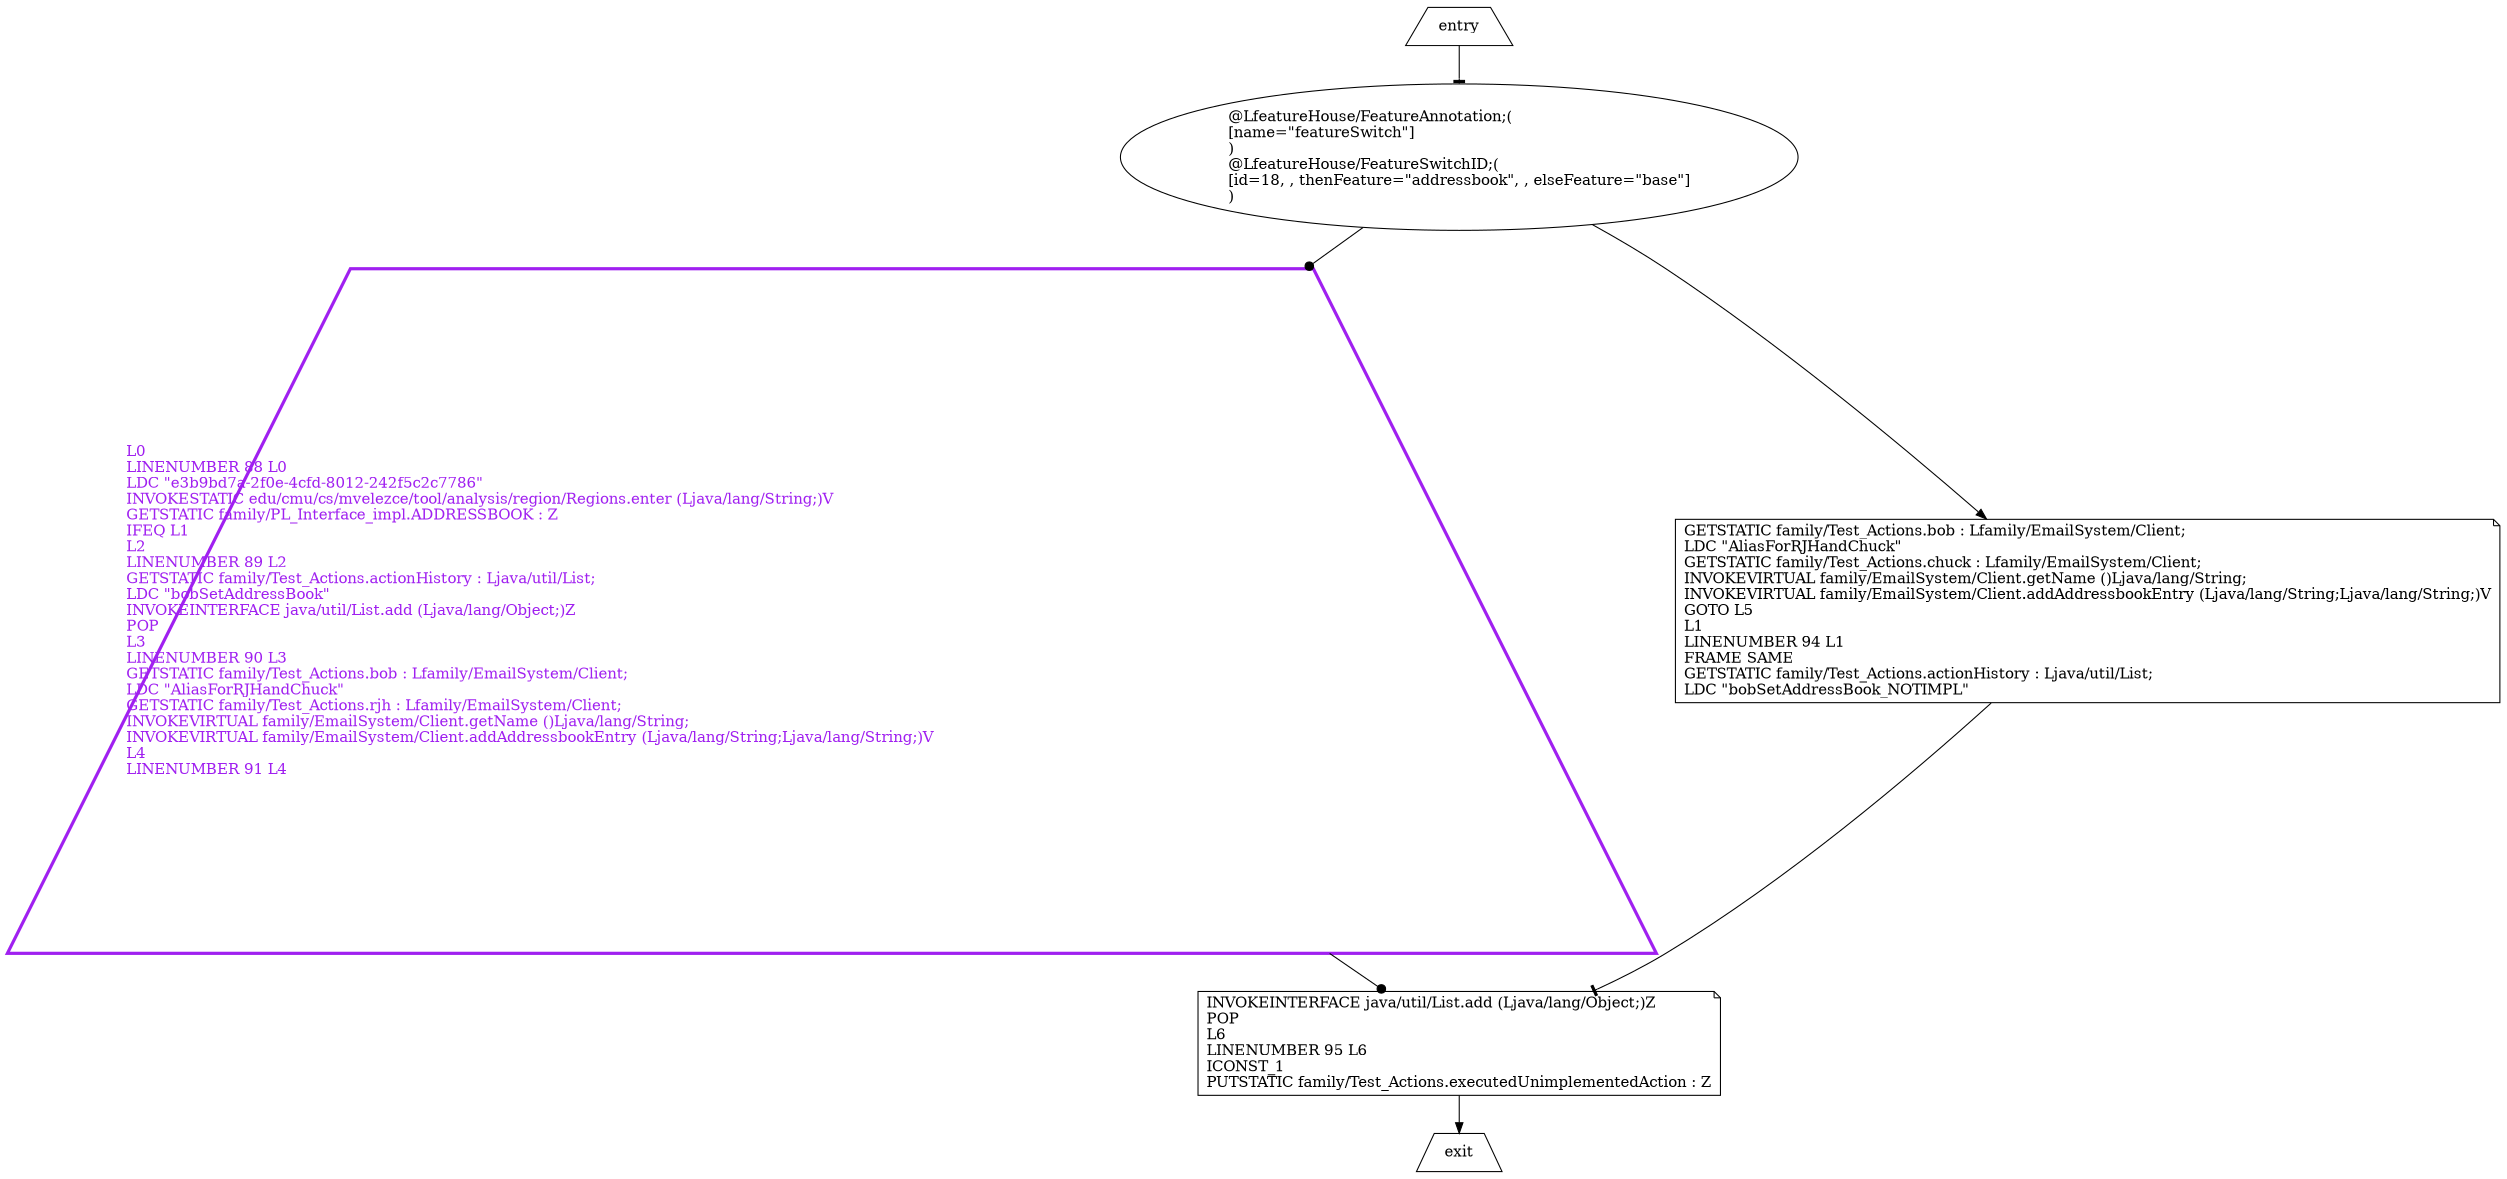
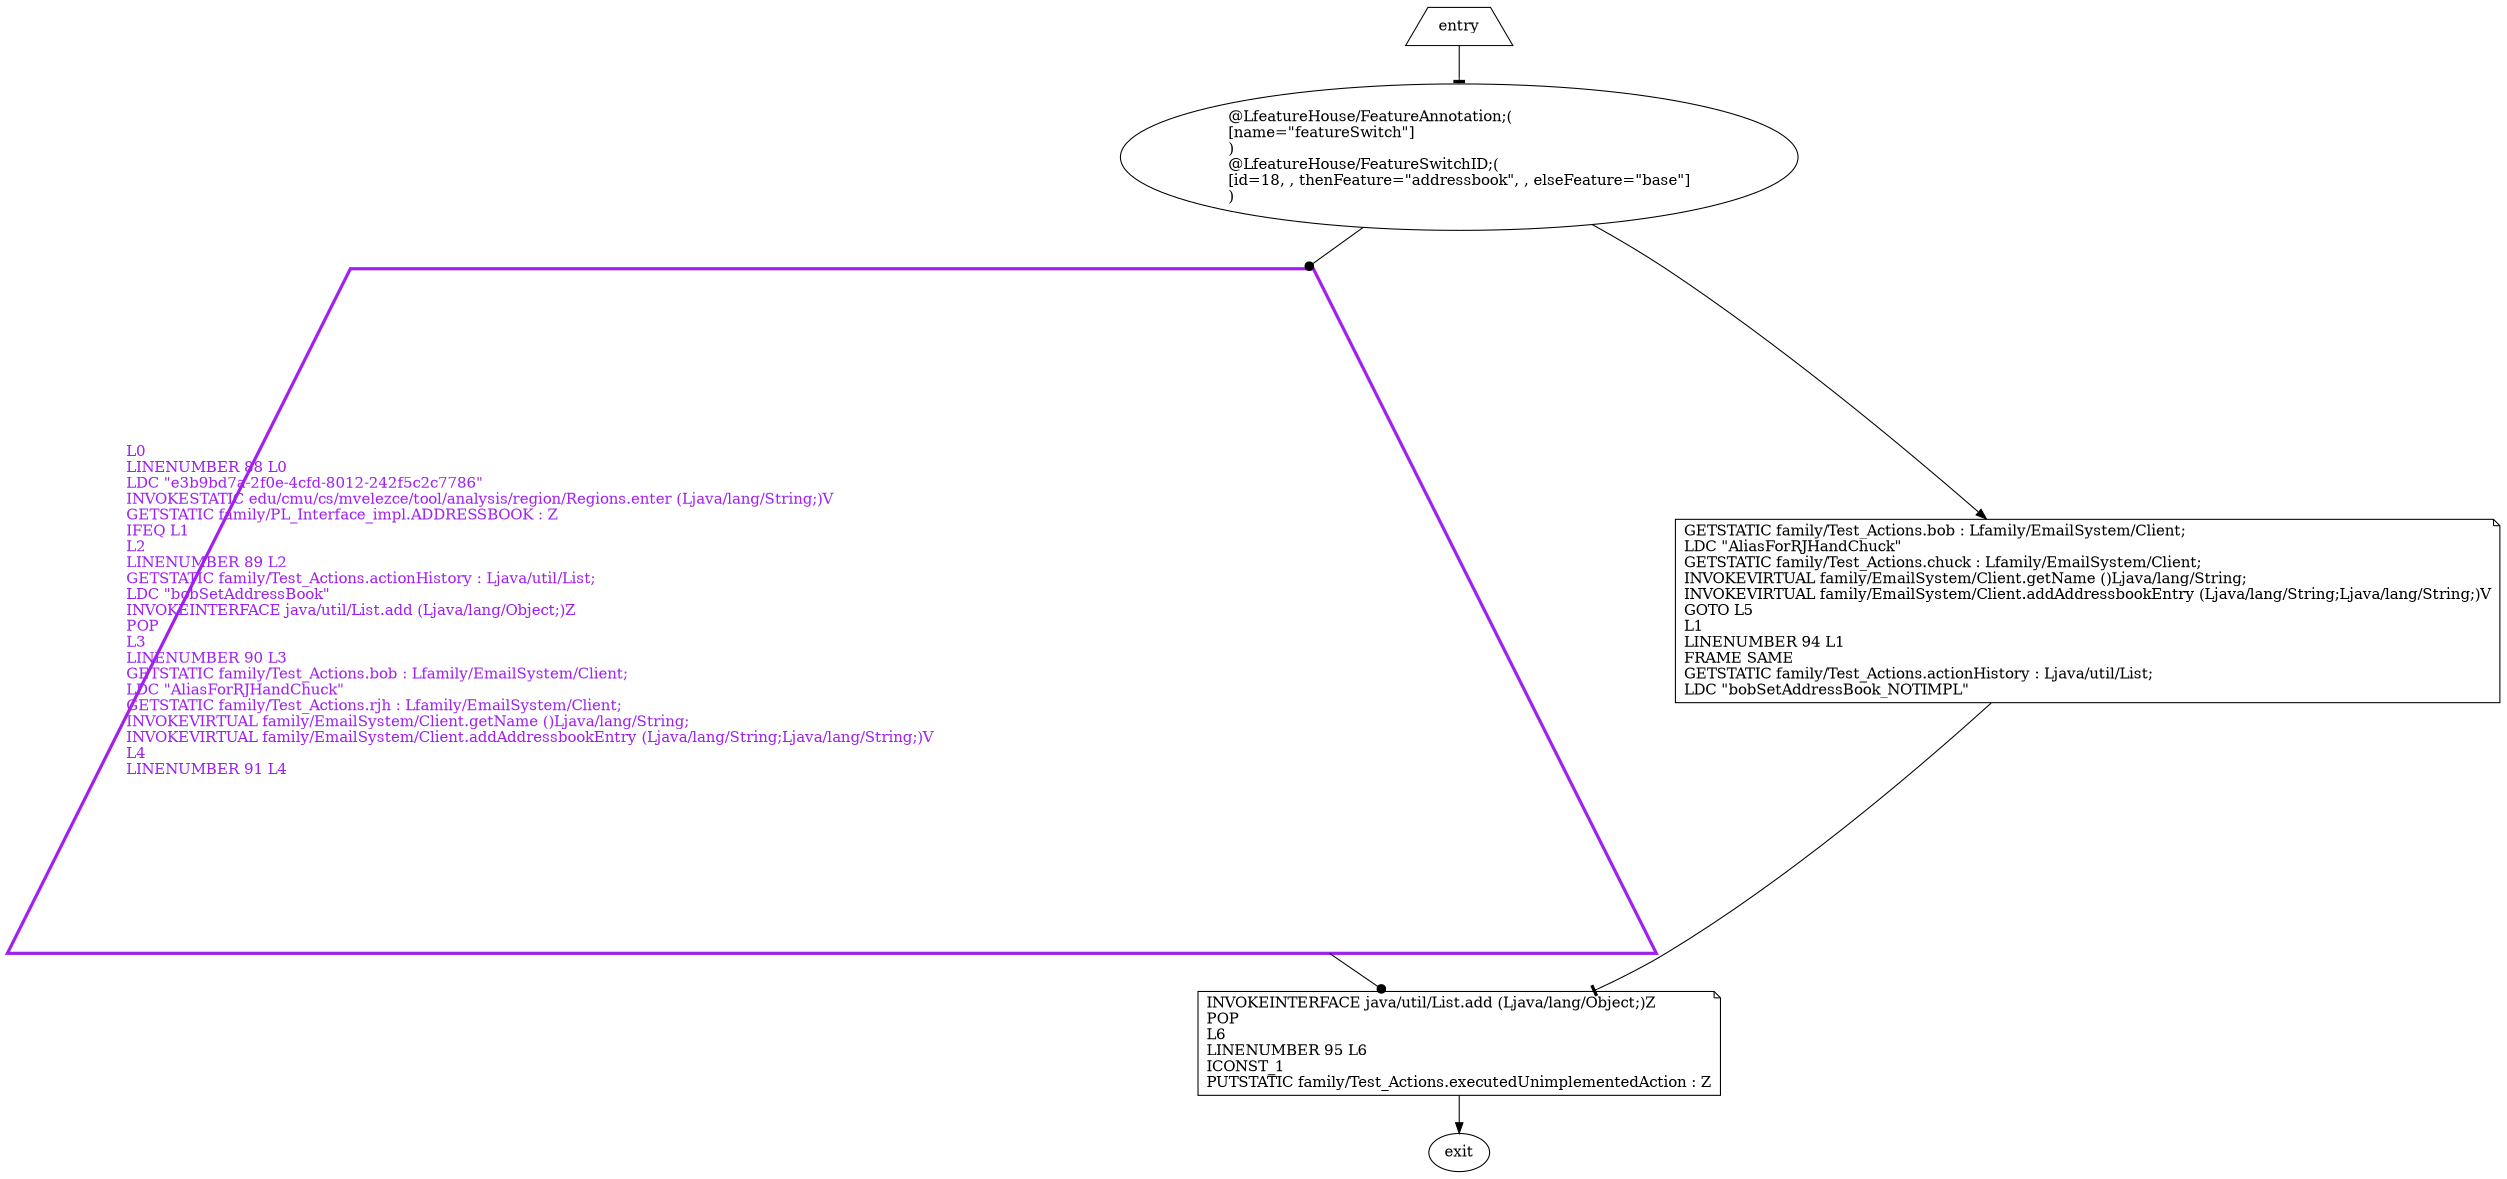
  digraph {
    node [shape=trapezium]
    edge [arrowhead=dot]
    n1 [color=purple fontcolor=purple label="L0\lLINENUMBER 88 L0\lLDC \"e3b9bd7a-2f0e-4cfd-8012-242f5c2c7786\"\lINVOKESTATIC edu/cmu/cs/mvelezce/tool/analysis/region/Regions.enter (Ljava/lang/String;)V\lGETSTATIC family/PL_Interface_impl.ADDRESSBOOK : Z\lIFEQ L1\lL2\lLINENUMBER 89 L2\lGETSTATIC family/Test_Actions.actionHistory : Ljava/util/List;\lLDC \"bobSetAddressBook\"\lINVOKEINTERFACE java/util/List.add (Ljava/lang/Object;)Z\lPOP\lL3\lLINENUMBER 90 L3\lGETSTATIC family/Test_Actions.bob : Lfamily/EmailSystem/Client;\lLDC \"AliasForRJHandChuck\"\lGETSTATIC family/Test_Actions.rjh : Lfamily/EmailSystem/Client;\lINVOKEVIRTUAL family/EmailSystem/Client.getName ()Ljava/lang/String;\lINVOKEVIRTUAL family/EmailSystem/Client.addAddressbookEntry (Ljava/lang/String;Ljava/lang/String;)V\lL4\lLINENUMBER 91 L4\l" penwidth=3]
    n2 [label="INVOKEINTERFACE java/util/List.add (Ljava/lang/Object;)Z\lPOP\lL6\lLINENUMBER 95 L6\lICONST_1\lPUTSTATIC family/Test_Actions.executedUnimplementedAction : Z\l" shape=note]
    n3 [label="@LfeatureHouse/FeatureAnnotation;(\l[name=\"featureSwitch\"]\l)\l@LfeatureHouse/FeatureSwitchID;(\l[id=18, , thenFeature=\"addressbook\", , elseFeature=\"base\"]\l)\l" shape=ellipse]
    n4 [label="GETSTATIC family/Test_Actions.bob : Lfamily/EmailSystem/Client;\lLDC \"AliasForRJHandChuck\"\lGETSTATIC family/Test_Actions.chuck : Lfamily/EmailSystem/Client;\lINVOKEVIRTUAL family/EmailSystem/Client.getName ()Ljava/lang/String;\lINVOKEVIRTUAL family/EmailSystem/Client.addAddressbookEntry (Ljava/lang/String;Ljava/lang/String;)V\lGOTO L5\lL1\lLINENUMBER 94 L1\lFRAME SAME\lGETSTATIC family/Test_Actions.actionHistory : Ljava/util/List;\lLDC \"bobSetAddressBook_NOTIMPL\"\l" shape=note]
-   exit
+   exit [shape=ellipse]
    entry
    n1 -> n2
    n2 -> exit [arrowhead=normal]
    n3 -> n1
    n3 -> n4 [arrowhead=normal]
    n4 -> n2 [arrowhead=tee]
    entry -> n3 [arrowhead=tee]
  }
